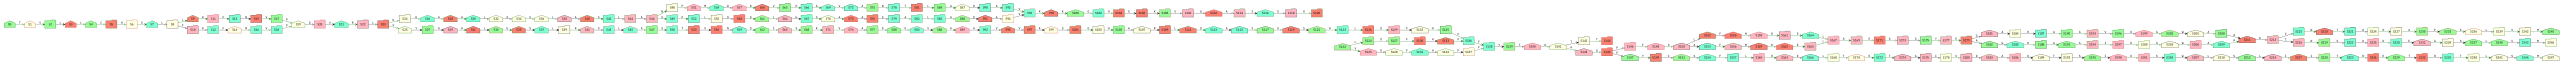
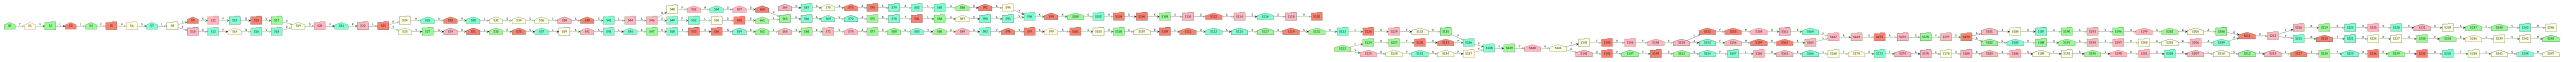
  strict digraph {
    fontname="IBM Plex Mono"
    rankdir=LR
    node [color=darkgreen fillcolor=aquamarine fontname="IBM Plex Mono" shape=folder style=filled]
    edge [arrowhead=onormal color=darkgreen fontname="IBM Plex Mono"]
    S0 [fillcolor=palegreen shape=house]
    S1 [color=brown fillcolor=lightyellow shape=house]
    S2 [fillcolor=palegreen]
    S3 [color=brown fillcolor=salmon shape=house]
    S4 [fillcolor=palegreen shape=house]
    S5 [fillcolor=salmon]
    S6 [color=brown fillcolor=lightyellow]
    S7 [shape=house]
    S8 [color=black fillcolor=lightyellow]
    S9 [fillcolor=salmon shape=house]
    S10 [color=black fillcolor=lightpink]
    S11 [color=brown fillcolor=lightpink]
    S12 [color=brown]
    S13 [color=black]
    S14 [color=brown fillcolor=lightyellow shape=house]
    S15 [color=black fillcolor=salmon]
    S16 [color=brown]
    S17 [fillcolor=palegreen]
    S18 [color=brown]
    S19 [fillcolor=lightyellow shape=house]
    S20 [color=brown fillcolor=lightpink]
    S21 [shape=house]
    S22 [color=black fillcolor=lightpink]
    S23 [color=black fillcolor=salmon]
    S24 [color=black fillcolor=lightyellow]
    S25 [fillcolor=lightyellow shape=house]
    S26 [shape=house]
    S27 [fillcolor=palegreen]
    S28 [fillcolor=salmon shape=house]
    S29 [color=black fillcolor=lightpink shape=house]
    S30 [shape=house]
    S31 [color=black fillcolor=salmon shape=house]
    S32 [fillcolor=lightyellow shape=house]
    S33 [color=brown fillcolor=palegreen shape=house]
    S34 [fillcolor=lightyellow shape=house]
    S35 [fillcolor=salmon shape=house]
    S36 [fillcolor=lightyellow shape=house]
    S37 [shape=house]
    S38 [color=black fillcolor=lightpink shape=house]
    S39 [color=black fillcolor=lightyellow]
    S40 [fillcolor=salmon shape=house]
    S41 [fillcolor=lightpink shape=house]
    S42
    S43 [color=brown]
    S44 [fillcolor=lightpink]
    S45 [color=brown shape=house]
    S46 [fillcolor=lightpink]
    S47 [fillcolor=palegreen]
    S48 [color=black fillcolor=lightyellow]
    S49 [color=brown]
    S50 [color=brown]
    S51 [color=brown fillcolor=lightpink shape=house]
    S52 [color=black]
    S53 [color=black fillcolor=salmon]
    S54 [shape=house]
    S55 [color=black fillcolor=lightyellow]
    S56 [color=brown fillcolor=salmon]
    S57 [color=brown fillcolor=lightpink shape=house]
    S58 [color=brown fillcolor=salmon]
    S59 [color=black shape=house]
    S60 [color=black fillcolor=salmon shape=house]
    S61 [color=brown fillcolor=palegreen shape=house]
    S62 [fillcolor=palegreen shape=house]
    S63 [color=black fillcolor=palegreen]
    S64 [color=black fillcolor=lightpink shape=house]
    S65 [fillcolor=lightpink shape=house]
    S66 [color=black]
    S67
    S68 [color=brown fillcolor=palegreen]
    S69 [color=brown shape=house]
    S70 [fillcolor=lightyellow shape=house]
    S71 [fillcolor=lightpink]
    S72 [color=black shape=house]
    S73 [color=brown fillcolor=salmon shape=house]
    S74 [color=brown fillcolor=lightpink shape=house]
    S75 [color=brown fillcolor=palegreen]
    S76 [fillcolor=salmon]
    S77 [color=brown fillcolor=palegreen]
    S78 [color=black]
    S79 [color=black]
    S80 [fillcolor=palegreen shape=house]
    S81 [color=black fillcolor=salmon]
    S82 [color=brown]
    S83 [color=brown shape=house]
    S84 [fillcolor=palegreen]
    S85
    S86 [color=brown fillcolor=palegreen shape=house]
    S87 [fillcolor=lightyellow shape=house]
    S88 [color=brown fillcolor=palegreen shape=house]
    S89 [color=brown fillcolor=lightpink shape=house]
    S90 [color=black]
    S91 [color=black fillcolor=salmon shape=house]
    S92 [color=brown]
    S93 [color=black]
    S94 [color=brown fillcolor=lightyellow]
    S95 [fillcolor=salmon shape=house]
    S96 [color=brown]
    S97 [fillcolor=salmon]
    S98 [color=black fillcolor=salmon shape=house]
    S99 [color=brown fillcolor=lightyellow shape=house]
    S100 [fillcolor=palegreen shape=house]
    S101 [fillcolor=salmon]
    S102
    S103 [color=black fillcolor=lightyellow]
    S104 [fillcolor=salmon]
    S105 [fillcolor=palegreen]
    S106 [color=black fillcolor=salmon]
    S107 [color=black fillcolor=lightyellow shape=house]
    S108 [color=brown fillcolor=palegreen]
    S109 [color=black fillcolor=salmon]
    S110 [color=black fillcolor=lightpink]
    S111 [fillcolor=salmon shape=house]
    S112 [color=brown fillcolor=salmon shape=house]
    S113 [shape=house]
    S114 [fillcolor=lightpink]
    S115 [color=black shape=house]
    S116 [shape=house]
    S117 [color=black fillcolor=palegreen shape=house]
    S118 [color=black fillcolor=lightpink]
    S119 [color=black fillcolor=salmon shape=house]
    S120 [fillcolor=salmon]
    S121 [color=brown fillcolor=palegreen shape=house]
    S123
    S122 [color=brown fillcolor=palegreen shape=house]
    S124 [color=brown fillcolor=palegreen]
    S125 [color=brown fillcolor=lightpink shape=house]
    S126 [color=brown fillcolor=salmon]
    S127 [color=brown fillcolor=palegreen]
    S128 [fillcolor=lightyellow shape=house]
    S129 [color=brown fillcolor=lightpink]
    S130 [color=brown fillcolor=salmon]
    S131 [shape=house]
    S132 [color=black fillcolor=lightyellow shape=house]
    S133 [fillcolor=salmon shape=house]
    S134 [fillcolor=lightyellow shape=house]
    S135 [color=black fillcolor=palegreen]
    S136 [color=brown]
    S137 [color=brown fillcolor=lightyellow]
    S138
    S139 [color=brown fillcolor=palegreen]
    S140 [color=brown fillcolor=lightpink shape=house]
    S141 [fillcolor=lightyellow shape=house]
    S142 [color=black fillcolor=lightyellow]
    S143 [color=black fillcolor=lightpink shape=house]
    S144 [color=brown fillcolor=salmon]
    S145 [color=brown fillcolor=salmon]
    S146 [color=brown fillcolor=lightpink]
    S147 [color=black fillcolor=palegreen shape=house]
    S148 [color=brown fillcolor=lightpink shape=house]
    S149 [color=black fillcolor=salmon]
    S150 [color=black fillcolor=lightpink shape=house]
    S151 [color=brown fillcolor=palegreen shape=house]
    S152 [fillcolor=salmon shape=house]
    S153 [color=black shape=house]
    S154 [shape=house]
    S155 [color=brown fillcolor=salmon shape=house]
    S156 [fillcolor=lightpink shape=house]
    S157 [color=black]
    S158 [color=brown fillcolor=lightpink shape=house]
    S159 [color=black fillcolor=salmon shape=house]
    S160 [color=brown fillcolor=lightpink]
    S161 [color=black fillcolor=lightpink]
    S162 [color=brown fillcolor=salmon shape=house]
    S163 [fillcolor=lightpink shape=house]
    S164 [shape=house]
    S165 [fillcolor=lightpink]
    S166 [color=black shape=house]
    S167 [color=brown fillcolor=lightpink]
    S168 [fillcolor=lightyellow]
    S169 [fillcolor=lightpink]
    S170 [color=brown fillcolor=lightyellow shape=house]
    S171 [color=brown fillcolor=salmon]
    S172
    S173 [color=black fillcolor=lightpink]
    S174 [color=black fillcolor=lightpink shape=house]
    S175 [color=black fillcolor=palegreen]
    S176 [color=black fillcolor=lightpink]
    S177 [fillcolor=lightpink]
    S178 [fillcolor=lightyellow]
    S179 [fillcolor=salmon]
    S180 [color=black fillcolor=lightpink]
    S181 [color=black fillcolor=lightpink shape=house]
    S182 [color=black fillcolor=palegreen shape=house]
    S183 [fillcolor=lightpink shape=house]
    S184 [fillcolor=lightyellow]
    S185 [shape=house]
    S186 [color=brown fillcolor=lightpink]
    S187 [color=black]
    S188 [color=black fillcolor=palegreen]
    S189 [color=black fillcolor=lightyellow shape=house]
    S190 [fillcolor=palegreen]
    S191 [fillcolor=palegreen shape=house]
    S192 [color=black fillcolor=lightyellow]
    S193 [fillcolor=lightpink]
    S194 [fillcolor=lightpink]
    S195 [color=brown fillcolor=palegreen shape=house]
    S196 [fillcolor=palegreen]
    S197 [color=brown fillcolor=lightpink]
    S198 [color=brown fillcolor=lightpink shape=house]
    S199 [color=brown fillcolor=lightpink shape=house]
    S200 [fillcolor=lightyellow]
    S201 [color=brown fillcolor=lightpink]
    S202 [color=brown fillcolor=palegreen shape=house]
    S203 [color=black fillcolor=lightyellow shape=house]
    S204
    S205 [color=black fillcolor=lightyellow shape=house]
    S206 [color=brown fillcolor=lightpink]
    S207 [fillcolor=lightpink shape=house]
    S208 [color=black fillcolor=palegreen]
    S209 [shape=house]
    S210 [color=black fillcolor=lightyellow shape=house]
    S211 [color=black fillcolor=salmon shape=house]
    S212 [color=black fillcolor=palegreen shape=house]
    S213 [fillcolor=lightpink]
    S214 [color=black fillcolor=lightpink shape=house]
    S215
    S216 [fillcolor=lightpink]
    S217 [fillcolor=salmon shape=house]
    S218 [color=black fillcolor=salmon shape=house]
    S219 [color=brown fillcolor=palegreen]
    S220 [color=brown fillcolor=palegreen]
    S221 [color=black]
    S222 [color=black]
    S223 [color=black shape=house]
    S224 [fillcolor=lightyellow]
    S225 [color=brown fillcolor=lightpink]
    S226 [color=brown fillcolor=salmon]
    S227 [color=black fillcolor=lightyellow]
    S228 [color=brown]
    S229 [fillcolor=palegreen shape=house]
    S230 [color=brown fillcolor=palegreen]
    S231 [color=black fillcolor=lightpink shape=house]
    S232 [color=brown fillcolor=salmon]
    S233 [color=brown fillcolor=palegreen shape=house]
    S234 [color=black fillcolor=lightyellow]
    S235
    S236 [color=brown fillcolor=lightyellow shape=house]
    S237 [fillcolor=palegreen shape=house]
    S238 [fillcolor=lightyellow]
    S239 [fillcolor=lightyellow]
    S240 [fillcolor=palegreen shape=house]
    S241 [color=black fillcolor=lightyellow shape=house]
    S242 [color=black fillcolor=lightyellow]
    S243 [color=black]
    S244 [color=brown shape=house]
    S245 [color=black fillcolor=palegreen shape=house]
    S246 [fillcolor=lightyellow]
    S247 [color=black fillcolor=lightyellow shape=house]
    S0 -> S1 [label=T]
    S1 -> S2 [arrowhead=vee label=V]
    S2 -> S3 [arrowhead=vee color=black label=L]
    S3 -> S4 [label=L]
    S4 -> S5 [label=C]
    S5 -> S6 [label=H]
    S6 -> S7 [arrowhead=vee label=S]
    S7 -> S8 [color=black label=L]
    S8 -> S9 [arrowhead=vee label=L]
    S8 -> S10 [color=black label=F]
    S9 -> S11 [arrowhead=vee label=K]
    S10 -> S12 [color=black label=K]
    S11 -> S13 [arrowhead=vee label=F]
    S12 -> S14 [arrowhead=vee color=black label=F]
    S13 -> S15 [arrowhead=vee color=black label=N]
    S14 -> S16 [label=N]
    S15 -> S17 [arrowhead=vee label=V]
    S16 -> S18 [label=V]
    S17 -> S19 [label=P]
    S18 -> S19 [label=P]
    S19 -> S20 [color=black label=D]
    S20 -> S21 [arrowhead=vee color=black label=V]
    S21 -> S22 [arrowhead=vee label=R]
    S22 -> S23 [color=black label=L]
    S23 -> S24 [label=K]
    S23 -> S25 [label=V]
    S24 -> S26 [label=H]
    S25 -> S27 [arrowhead=vee color=black label=Y]
    S26 -> S28 [label=A]
    S27 -> S29 [arrowhead=vee color=black label=A]
    S28 -> S30 [arrowhead=vee label=H]
    S29 -> S31 [arrowhead=vee label=H]
    S30 -> S32 [color=black label=L]
    S31 -> S33 [arrowhead=vee color=black label=L]
    S32 -> S34 [color=black label=D]
    S33 -> S35 [arrowhead=vee label=E]
    S34 -> S36 [label=S]
    S35 -> S37 [arrowhead=vee color=black label=S]
    S36 -> S38 [label=L]
    S37 -> S39 [arrowhead=vee color=black label=L]
    S38 -> S40 [color=black label=A]
    S39 -> S41 [arrowhead=vee label=K]
    S40 -> S42 [arrowhead=vee label=S]
    S41 -> S43 [color=black label=S]
    S42 -> S44 [color=black label=L]
    S43 -> S45 [arrowhead=vee color=black label=L]
    S44 -> S46 [color=black label=A]
    S45 -> S47 [label=A]
    S46 -> S48 [arrowhead=vee label=N]
    S46 -> S49 [arrowhead=vee label=G]
    S47 -> S50 [arrowhead=vee label=S]
    S48 -> S51 [label=P]
    S49 -> S52 [arrowhead=vee label=P]
    S50 -> S53 [label=T]
    S51 -> S54 [label=M]
    S52 -> S55 [label=L]
    S53 -> S56 [arrowhead=vee color=black label=V]
    S54 -> S57 [color=black label=D]
    S55 -> S58 [color=black label=D]
    S56 -> S59 [color=black label=N]
    S57 -> S60 [arrowhead=vee label=D]
    S58 -> S61 [arrowhead=vee label=D]
    S59 -> S62 [arrowhead=vee label=D]
    S60 -> S63 [label=V]
-   S61 -> S64 [label=L]
+   S61 -> S63 [label=L]
    S62 -> S65 [label=I]
    S63 -> S66 [arrowhead=vee label=H]
    S64 -> S67 [arrowhead=vee color=black label=H]
    S65 -> S68 [arrowhead=vee label=S]
    S66 -> S69 [arrowhead=vee label=A]
    S67 -> S70 [arrowhead=vee label=G]
    S68 -> S71 [arrowhead=vee label=K]
    S69 -> S72 [label=V]
    S70 -> S73 [arrowhead=vee label=A]
    S71 -> S74 [label=V]
    S72 -> S75 [label=A]
    S73 -> S76 [color=black label=A]
    S74 -> S77 [color=black label=A]
    S75 -> S78 [label=N]
    S76 -> S79 [color=black label=S]
    S77 -> S80 [label=D]
    S78 -> S81 [label=T]
    S79 -> S82 [label=A]
    S80 -> S83 [label=G]
    S81 -> S84 [arrowhead=vee label=L]
    S82 -> S85 [label=L]
    S83 -> S86 [arrowhead=vee color=black label=V]
    S84 -> S87 [arrowhead=vee label=A]
    S85 -> S88 [label=A]
    S86 -> S89 [arrowhead=vee label=A]
    S87 -> S90 [arrowhead=vee color=black label=D]
    S88 -> S91 [arrowhead=vee color=black label=D]
    S89 -> S92 [arrowhead=vee color=black label=A]
    S90 -> S93 [arrowhead=vee label=A]
    S91 -> S94 [color=black label=A]
    S92 -> S95 [color=black label=V]
    S93 -> S96 [arrowhead=vee label=V]
    S94 -> S96 [arrowhead=vee color=black label=V]
    S95 -> S97 [color=black label=V]
    S96 -> S98 [arrowhead=vee label=K]
    S97 -> S99 [arrowhead=vee color=black label=K]
    S98 -> S100 [arrowhead=vee label=K]
    S99 -> S101 [color=black label=S]
    S100 -> S102 [label=G]
    S101 -> S103 [arrowhead=vee label=G]
    S102 -> S104 [label=H]
    S103 -> S105 [arrowhead=vee label=H]
    S104 -> S106 [arrowhead=vee color=black label=G]
    S105 -> S107 [color=black label=A]
    S106 -> S108 [arrowhead=vee color=black label=K]
    S107 -> S109 [arrowhead=vee color=black label=R]
    S108 -> S110 [color=black label=V]
    S109 -> S111 [arrowhead=vee label=L]
    S110 -> S112 [color=black label=Q]
    S111 -> S113 [arrowhead=vee label=Q]
    S112 -> S114 [color=black label=A]
    S113 -> S115 [arrowhead=vee color=black label=A]
    S114 -> S116 [arrowhead=vee color=black label=S]
    S115 -> S117 [label=S]
    S116 -> S118 [color=black label=G]
    S117 -> S119 [label=G]
    S118 -> S120 [label=H]
    S119 -> S121 [arrowhead=vee color=black label=S]
    S121 -> S123 [arrowhead=vee label=H]
    S123 -> S126 [arrowhead=vee label=L]
    S122 -> S124 [arrowhead=vee label=L]
    S122 -> S125 [arrowhead=vee label=V]
    S124 -> S127 [label=D]
    S125 -> S128 [color=black label=D]
    S126 -> S129 [arrowhead=vee label=D]
    S127 -> S130 [arrowhead=vee label=F]
    S128 -> S131 [label=F]
    S129 -> S132 [arrowhead=vee color=black label=F]
    S130 -> S133 [arrowhead=vee color=black label=H]
    S131 -> S134 [color=black label=H]
    S132 -> S135 [label=H]
    S133 -> S136 [arrowhead=vee label=P]
    S134 -> S137 [arrowhead=vee color=black label=P]
    S135 -> S136 [label=P]
    S136 -> S138 [arrowhead=vee label=F]
    S137 -> S138 [label=F]
    S138 -> S139 [arrowhead=vee color=black label=Y]
    S139 -> S140 [color=black label=T]
    S140 -> S141 [label=K]
    S141 -> S142 [arrowhead=vee color=black label=T]
    S141 -> S143 [label=A]
    S142 -> S144 [label=T]
    S143 -> S145 [label=Q]
-   S145 -> S146 [color=black label=P]
+   S144 -> S146 [color=black label=P]
    S145 -> S147 [color=black label=P]
    S146 -> S148 [label=F]
    S147 -> S149 [arrowhead=vee label=Y]
    S148 -> S150 [label=S]
    S149 -> S151 [color=black label=C]
    S150 -> S152 [color=black label=L]
    S150 -> S153 [arrowhead=vee color=black label=A]
    S151 -> S154 [color=black label=S]
    S152 -> S155 [color=black label=F]
    S153 -> S156 [arrowhead=vee label=F]
    S154 -> S157 [label=F]
    S155 -> S158 [label=M]
    S156 -> S159 [color=black label=M]
    S157 -> S160 [arrowhead=vee label=L]
    S158 -> S161 [arrowhead=vee label=R]
    S159 -> S162 [label=R]
    S160 -> S163 [arrowhead=vee label=R]
    S161 -> S164 [arrowhead=vee label=E]
    S162 -> S165 [arrowhead=vee label=E]
    S163 -> S166 [color=black label=E]
    S164 -> S167 [label=L]
    S165 -> S167 [label=L]
    S166 -> S168 [label=L]
    S167 -> S169 [arrowhead=vee label=A]
    S168 -> S170 [label=T]
    S169 -> S171 [label=E]
    S170 -> S172 [arrowhead=vee label=E]
    S171 -> S173 [label=A]
    S172 -> S174 [arrowhead=vee label=T]
    S173 -> S175 [color=black label=G]
    S174 -> S176 [arrowhead=vee color=black label=G]
    S175 -> S177 [label=Y]
    S176 -> S178 [color=black label=I]
    S177 -> S179 [arrowhead=vee label=E]
    S178 -> S180 [label=V]
    S179 -> S181 [color=black label=G]
    S179 -> S182 [color=black label=A]
    S180 -> S183 [color=black label=D]
    S181 -> S184 [arrowhead=vee color=black label=A]
    S182 -> S185 [color=black label=G]
    S183 -> S186 [color=black label=A]
    S184 -> S187 [arrowhead=vee color=black label=H]
    S185 -> S188 [label=H]
    S186 -> S189 [arrowhead=vee color=black label=Q]
    S187 -> S190 [label=A]
    S188 -> S191 [arrowhead=vee label=G]
    S189 -> S192 [arrowhead=vee color=black label=T]
    S190 -> S193 [label=G]
    S191 -> S194 [label=G]
    S192 -> S195 [arrowhead=vee color=black label=S]
    S193 -> S196 [color=black label=V]
    S194 -> S197 [label=I]
    S195 -> S198 [arrowhead=vee color=black label=I]
    S196 -> S199 [color=black label=K]
    S197 -> S200 [label=K]
    S198 -> S201 [label=K]
    S199 -> S202 [label=G]
    S200 -> S203 [label=G]
    S201 -> S204 [arrowhead=vee color=black label=S]
    S202 -> S205 [arrowhead=vee color=black label=W]
    S203 -> S206 [label=W]
    S204 -> S207 [arrowhead=vee color=black label=W]
    S205 -> S208 [label=A]
    S206 -> S209 [label=A]
    S207 -> S210 [color=black label=L]
    S208 -> S211 [arrowhead=vee color=black label=A]
    S209 -> S211 [arrowhead=vee label=A]
    S210 -> S212 [color=black label=S]
    S211 -> S213 [color=black label=K]
    S212 -> S214 [arrowhead=vee color=black label=L]
    S213 -> S215 [color=black label=V]
    S213 -> S216 [arrowhead=vee color=black label=I]
    S214 -> S217 [label=I]
    S215 -> S218 [arrowhead=vee label=N]
    S216 -> S219 [arrowhead=vee label=N]
    S217 -> S220 [color=black label=I]
    S218 -> S221 [arrowhead=vee label=T]
    S219 -> S222 [color=black label=S]
    S220 -> S223 [arrowhead=vee label=T]
    S221 -> S224 [color=black label=K]
    S222 -> S225 [color=black label=K]
    S223 -> S226 [label=R]
    S224 -> S227 [arrowhead=vee label=D]
    S225 -> S228 [label=D]
    S226 -> S229 [arrowhead=vee label=E]
    S227 -> S230 [arrowhead=vee label=A]
    S228 -> S231 [arrowhead=vee color=black label=E]
    S229 -> S232 [arrowhead=vee color=black label=T]
    S230 -> S233 [arrowhead=vee color=black label=P]
    S231 -> S234 [arrowhead=vee label=G]
    S232 -> S235 [color=black label=R]
    S233 -> S236 [arrowhead=vee label=S]
    S234 -> S237 [arrowhead=vee color=black label=S]
    S235 -> S238 [arrowhead=vee label=T]
    S236 -> S239 [color=black label=L]
    S237 -> S240 [label=L]
    S238 -> S241 [arrowhead=vee label=L]
    S239 -> S242 [arrowhead=vee label=V]
    S240 -> S243 [color=black label=V]
    S241 -> S244 [color=black label=S]
    S242 -> S245 [arrowhead=vee label=M]
    S243 -> S246 [color=black label=M]
    S244 -> S247 [label=M]
  }
